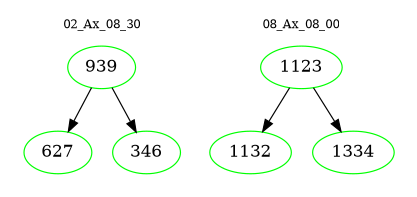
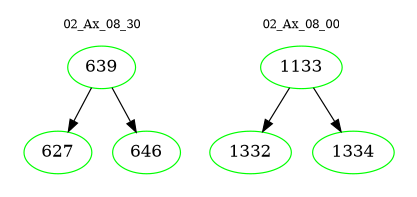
  digraph {
    node [color=green]
    edge [color=black]
-   n1 [label=939]
+   n1 [label=639]
    n2 [label=627]
-   n3 [label=346]
-   n4 [label=1123]
-   n5 [label=1132]
+   n3 [label=646]
+   n4 [label=1133]
+   n5 [label=1332]
    n6 [label=1334]
    subgraph cluster_1 {
      color=white
      fontsize=10
      label="02_Ax_08_30"
      n1
      n2
      n3
    }
    subgraph cluster_2 {
      color=white
      fontsize=10
-     label="08_Ax_08_00"
+     label="02_Ax_08_00"
      n4
      n5
      n6
    }
    n1 -> n2
    n1 -> n3
    n4 -> n5
    n4 -> n6
  }
